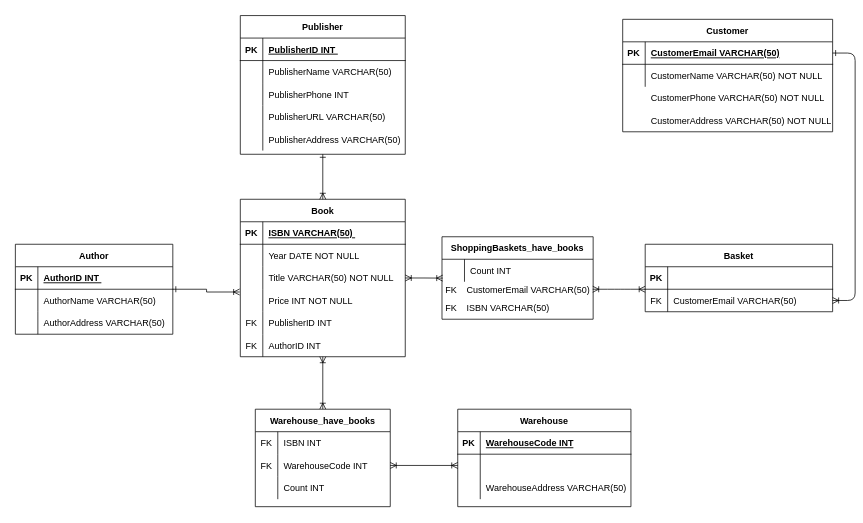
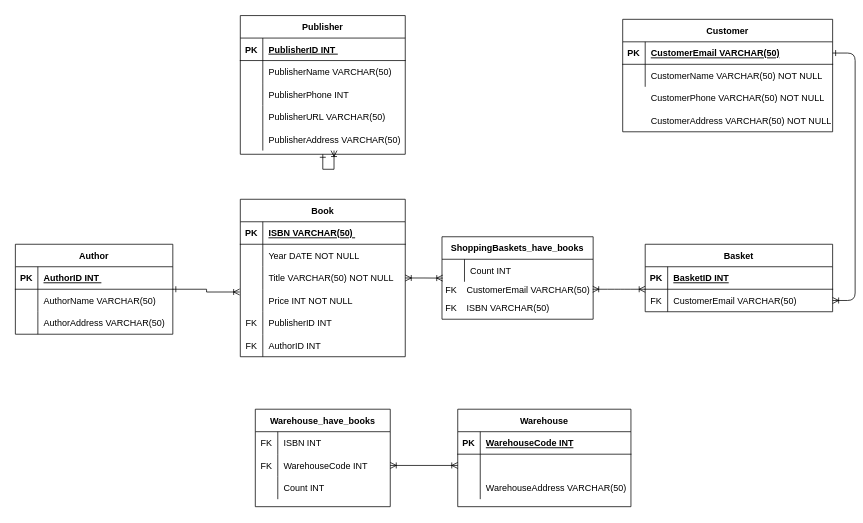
  <mxCell id="0" />
  <mxCell id="1" parent="0" />
  <mxCell id="2" value="" style="edgeStyle=entityRelationEdgeStyle;endArrow=ERoneToMany;startArrow=ERone;endFill=0;startFill=0;" parent="1" source="11" target="7" edge="1"><mxGeometry width="100" height="100" relative="1" as="geometry"><mxPoint x="690" y="735" as="sourcePoint" /><mxPoint x="790" y="635" as="targetPoint" /></mxGeometry></mxCell>
  <mxCell id="3" value="Basket" style="shape=table;startSize=30;container=1;collapsible=1;childLayout=tableLayout;fixedRows=1;rowLines=0;fontStyle=1;align=center;resizeLast=1;" parent="1" vertex="1"><mxGeometry x="860" y="325" width="250" height="90" as="geometry" /></mxCell>
  <mxCell id="4" value="" style="shape=partialRectangle;collapsible=0;dropTarget=0;pointerEvents=0;fillColor=none;points=[[0,0.5],[1,0.5]];portConstraint=eastwest;top=0;left=0;right=0;bottom=1;" parent="3" vertex="1"><mxGeometry y="30" width="250" height="30" as="geometry" /></mxCell>
  <mxCell id="5" value="PK" style="shape=partialRectangle;overflow=hidden;connectable=0;fillColor=none;top=0;left=0;bottom=0;right=0;fontStyle=1;" parent="4" vertex="1"><mxGeometry width="30" height="30" as="geometry" /></mxCell>
+ <mxCell id="6" value="BasketID INT" style="shape=partialRectangle;overflow=hidden;connectable=0;fillColor=none;top=0;left=0;bottom=0;right=0;align=left;spacingLeft=6;fontStyle=5;" parent="4" vertex="1"><mxGeometry x="30" width="220" height="30" as="geometry" /></mxCell>
  <mxCell id="7" value="" style="shape=partialRectangle;collapsible=0;dropTarget=0;pointerEvents=0;fillColor=none;points=[[0,0.5],[1,0.5]];portConstraint=eastwest;top=0;left=0;right=0;bottom=0;" parent="3" vertex="1"><mxGeometry y="60" width="250" height="30" as="geometry" /></mxCell>
  <mxCell id="8" value="FK" style="shape=partialRectangle;overflow=hidden;connectable=0;fillColor=none;top=0;left=0;bottom=0;right=0;" parent="7" vertex="1"><mxGeometry width="30" height="30" as="geometry" /></mxCell>
  <mxCell id="9" value="CustomerEmail VARCHAR(50)" style="shape=partialRectangle;overflow=hidden;connectable=0;fillColor=none;top=0;left=0;bottom=0;right=0;align=left;spacingLeft=6;fontStyle=0" parent="7" vertex="1"><mxGeometry x="30" width="220" height="30" as="geometry" /></mxCell>
  <mxCell id="10" value="Customer" style="shape=table;startSize=30;container=1;collapsible=1;childLayout=tableLayout;fixedRows=1;rowLines=0;fontStyle=1;align=center;resizeLast=1;" parent="1" vertex="1"><mxGeometry x="830" y="25" width="280" height="150" as="geometry" /></mxCell>
  <mxCell id="11" value="" style="shape=partialRectangle;collapsible=0;dropTarget=0;pointerEvents=0;fillColor=none;points=[[0,0.5],[1,0.5]];portConstraint=eastwest;top=0;left=0;right=0;bottom=1;" parent="10" vertex="1"><mxGeometry y="30" width="280" height="30" as="geometry" /></mxCell>
  <mxCell id="12" value="PK" style="shape=partialRectangle;overflow=hidden;connectable=0;fillColor=none;top=0;left=0;bottom=0;right=0;fontStyle=1;" parent="11" vertex="1"><mxGeometry width="30" height="30" as="geometry" /></mxCell>
  <mxCell id="13" value="CustomerEmail VARCHAR(50)" style="shape=partialRectangle;overflow=hidden;connectable=0;fillColor=none;top=0;left=0;bottom=0;right=0;align=left;spacingLeft=6;fontStyle=5;" parent="11" vertex="1"><mxGeometry x="30" width="250" height="30" as="geometry" /></mxCell>
  <mxCell id="14" value="" style="shape=partialRectangle;collapsible=0;dropTarget=0;pointerEvents=0;fillColor=none;points=[[0,0.5],[1,0.5]];portConstraint=eastwest;top=0;left=0;right=0;bottom=0;" parent="10" vertex="1"><mxGeometry y="60" width="280" height="30" as="geometry" /></mxCell>
  <mxCell id="15" value="" style="shape=partialRectangle;overflow=hidden;connectable=0;fillColor=none;top=0;left=0;bottom=0;right=0;" parent="14" vertex="1"><mxGeometry width="30" height="30" as="geometry" /></mxCell>
  <mxCell id="16" value="CustomerName VARCHAR(50) NOT NULL" style="shape=partialRectangle;overflow=hidden;connectable=0;fillColor=none;top=0;left=0;bottom=0;right=0;align=left;spacingLeft=6;" parent="14" vertex="1"><mxGeometry x="30" width="250" height="30" as="geometry" /></mxCell>
  <mxCell id="17" value="" style="shape=partialRectangle;collapsible=0;dropTarget=0;pointerEvents=0;fillColor=none;points=[[0,0.5],[1,0.5]];portConstraint=eastwest;top=0;left=0;right=0;bottom=0;" vertex="1" parent="1"><mxGeometry x="830" y="115" width="280" height="30" as="geometry" /></mxCell>
  <mxCell id="18" value="" style="shape=partialRectangle;overflow=hidden;connectable=0;fillColor=none;top=0;left=0;bottom=0;right=0;" vertex="1" parent="17"><mxGeometry width="30" height="30" as="geometry" /></mxCell>
  <mxCell id="19" value="CustomerPhone VARCHAR(50) NOT NULL" style="shape=partialRectangle;overflow=hidden;connectable=0;fillColor=none;top=0;left=0;bottom=0;right=0;align=left;spacingLeft=6;" vertex="1" parent="17"><mxGeometry x="30" width="250" height="30" as="geometry" /></mxCell>
  <mxCell id="20" value="" style="shape=partialRectangle;collapsible=0;dropTarget=0;pointerEvents=0;fillColor=none;points=[[0,0.5],[1,0.5]];portConstraint=eastwest;top=0;left=0;right=0;bottom=0;" vertex="1" parent="1"><mxGeometry x="830" y="145" width="280" height="30" as="geometry" /></mxCell>
  <mxCell id="21" value="" style="shape=partialRectangle;overflow=hidden;connectable=0;fillColor=none;top=0;left=0;bottom=0;right=0;" vertex="1" parent="20"><mxGeometry width="30" height="30" as="geometry" /></mxCell>
  <mxCell id="22" value="CustomerAddress VARCHAR(50) NOT NULL" style="shape=partialRectangle;overflow=hidden;connectable=0;fillColor=none;top=0;left=0;bottom=0;right=0;align=left;spacingLeft=6;" vertex="1" parent="20"><mxGeometry x="30" width="250" height="30" as="geometry" /></mxCell>
  <mxCell id="23" value="" style="edgeStyle=entityRelationEdgeStyle;endArrow=ERoneToMany;startArrow=ERoneToMany;endFill=0;startFill=0;entryX=0;entryY=0;entryDx=0;entryDy=0;entryPerimeter=0;" edge="1" parent="1" target="7"><mxGeometry width="100" height="100" relative="1" as="geometry"><mxPoint x="790" y="385" as="sourcePoint" /><mxPoint x="790" y="558" as="targetPoint" /></mxGeometry></mxCell>
  <mxCell id="24" value="" style="group;" vertex="1" connectable="0" parent="1"><mxGeometry x="589" y="315" width="210" height="110" as="geometry" /></mxCell>
  <mxCell id="25" value="FK" style="shape=partialRectangle;overflow=hidden;connectable=0;fillColor=none;top=0;left=0;bottom=0;right=0;" vertex="1" parent="24"><mxGeometry y="80" width="25.2" height="30" as="geometry" /></mxCell>
  <mxCell id="26" value="" style="group" vertex="1" connectable="0" parent="24"><mxGeometry width="210" height="110" as="geometry" /></mxCell>
  <mxCell id="27" value="ShoppingBaskets_have_books" style="shape=table;startSize=30;container=1;collapsible=1;childLayout=tableLayout;fixedRows=1;rowLines=0;fontStyle=1;align=center;resizeLast=1;" vertex="1" parent="26"><mxGeometry width="201.6" height="110" as="geometry" /></mxCell>
  <mxCell id="28" value="" style="shape=partialRectangle;collapsible=0;dropTarget=0;pointerEvents=0;fillColor=none;points=[[0,0.5],[1,0.5]];portConstraint=eastwest;top=0;left=0;right=0;bottom=0;" vertex="1" parent="27"><mxGeometry y="30" width="201.6" height="30" as="geometry" /></mxCell>
  <mxCell id="29" value="" style="shape=partialRectangle;overflow=hidden;connectable=0;fillColor=none;top=0;left=0;bottom=0;right=0;" vertex="1" parent="28"><mxGeometry width="30" height="30" as="geometry" /></mxCell>
  <mxCell id="30" value="Count INT" style="shape=partialRectangle;overflow=hidden;connectable=0;fillColor=none;top=0;left=0;bottom=0;right=0;align=left;spacingLeft=6;fontStyle=0" vertex="1" parent="28"><mxGeometry x="30" width="171.6" height="30" as="geometry" /></mxCell>
  <mxCell id="31" value="FK" style="shape=partialRectangle;overflow=hidden;connectable=0;fillColor=none;top=0;left=0;bottom=0;right=0;" vertex="1" parent="26"><mxGeometry y="55" width="25.2" height="30" as="geometry" /></mxCell>
  <mxCell id="32" value="CustomerEmail VARCHAR(50)" style="shape=partialRectangle;overflow=hidden;connectable=0;fillColor=none;top=0;left=0;bottom=0;right=0;align=left;spacingLeft=6;fontStyle=0" vertex="1" parent="26"><mxGeometry x="25.2" y="55" width="184.8" height="30" as="geometry" /></mxCell>
  <mxCell id="33" value="ISBN VARCHAR(50)" style="shape=partialRectangle;overflow=hidden;connectable=0;fillColor=none;top=0;left=0;bottom=0;right=0;align=left;spacingLeft=6;fontStyle=0" vertex="1" parent="26"><mxGeometry x="25.2" y="80" width="184.8" height="30" as="geometry" /></mxCell>
- <mxCell id="34" style="edgeStyle=orthogonalEdgeStyle;rounded=0;orthogonalLoop=1;jettySize=auto;html=1;entryX=0.5;entryY=0;entryDx=0;entryDy=0;startArrow=ERoneToMany;startFill=0;endArrow=ERoneToMany;endFill=0;" edge="1" parent="1" source="35" target="83"><mxGeometry relative="1" as="geometry" /></mxCell>
  <mxCell id="35" value="Book" style="shape=table;startSize=30;container=1;collapsible=1;childLayout=tableLayout;fixedRows=1;rowLines=0;fontStyle=1;align=center;resizeLast=1;" vertex="1" parent="1"><mxGeometry x="320" y="265" width="220" height="210" as="geometry" /></mxCell>
  <mxCell id="36" value="" style="shape=partialRectangle;collapsible=0;dropTarget=0;pointerEvents=0;fillColor=none;points=[[0,0.5],[1,0.5]];portConstraint=eastwest;top=0;left=0;right=0;bottom=1;" vertex="1" parent="35"><mxGeometry y="30" width="220" height="30" as="geometry" /></mxCell>
  <mxCell id="37" value="PK" style="shape=partialRectangle;overflow=hidden;connectable=0;fillColor=none;top=0;left=0;bottom=0;right=0;fontStyle=1;" vertex="1" parent="36"><mxGeometry width="30" height="30" as="geometry" /></mxCell>
  <mxCell id="38" value="ISBN VARCHAR(50) " style="shape=partialRectangle;overflow=hidden;connectable=0;fillColor=none;top=0;left=0;bottom=0;right=0;align=left;spacingLeft=6;fontStyle=5;" vertex="1" parent="36"><mxGeometry x="30" width="190" height="30" as="geometry" /></mxCell>
  <mxCell id="39" value="" style="shape=partialRectangle;collapsible=0;dropTarget=0;pointerEvents=0;fillColor=none;points=[[0,0.5],[1,0.5]];portConstraint=eastwest;top=0;left=0;right=0;bottom=0;" vertex="1" parent="35"><mxGeometry y="60" width="220" height="30" as="geometry" /></mxCell>
  <mxCell id="40" value="" style="shape=partialRectangle;overflow=hidden;connectable=0;fillColor=none;top=0;left=0;bottom=0;right=0;" vertex="1" parent="39"><mxGeometry width="30" height="30" as="geometry" /></mxCell>
  <mxCell id="41" value="Year DATE NOT NULL" style="shape=partialRectangle;overflow=hidden;connectable=0;fillColor=none;top=0;left=0;bottom=0;right=0;align=left;spacingLeft=6;fontStyle=0" vertex="1" parent="39"><mxGeometry x="30" width="190" height="30" as="geometry" /></mxCell>
  <mxCell id="42" value="" style="shape=partialRectangle;collapsible=0;dropTarget=0;pointerEvents=0;fillColor=none;points=[[0,0.5],[1,0.5]];portConstraint=eastwest;top=0;left=0;right=0;bottom=0;" vertex="1" parent="35"><mxGeometry y="90" width="220" height="30" as="geometry" /></mxCell>
  <mxCell id="43" value="" style="shape=partialRectangle;overflow=hidden;connectable=0;fillColor=none;top=0;left=0;bottom=0;right=0;" vertex="1" parent="42"><mxGeometry width="30" height="30" as="geometry" /></mxCell>
  <mxCell id="44" value="Title VARCHAR(50) NOT NULL" style="shape=partialRectangle;overflow=hidden;connectable=0;fillColor=none;top=0;left=0;bottom=0;right=0;align=left;spacingLeft=6;fontStyle=0" vertex="1" parent="42"><mxGeometry x="30" width="190" height="30" as="geometry" /></mxCell>
  <mxCell id="45" value="" style="shape=partialRectangle;collapsible=0;dropTarget=0;pointerEvents=0;fillColor=none;points=[[0,0.5],[1,0.5]];portConstraint=eastwest;top=0;left=0;right=0;bottom=0;" vertex="1" parent="35"><mxGeometry y="120" width="220" height="30" as="geometry" /></mxCell>
  <mxCell id="46" value="" style="shape=partialRectangle;overflow=hidden;connectable=0;fillColor=none;top=0;left=0;bottom=0;right=0;" vertex="1" parent="45"><mxGeometry width="30" height="30" as="geometry" /></mxCell>
  <mxCell id="47" value="Price INT NOT NULL" style="shape=partialRectangle;overflow=hidden;connectable=0;fillColor=none;top=0;left=0;bottom=0;right=0;align=left;spacingLeft=6;fontStyle=0" vertex="1" parent="45"><mxGeometry x="30" width="190" height="30" as="geometry" /></mxCell>
  <mxCell id="48" value="" style="shape=partialRectangle;collapsible=0;dropTarget=0;pointerEvents=0;fillColor=none;points=[[0,0.5],[1,0.5]];portConstraint=eastwest;top=0;left=0;right=0;bottom=0;" vertex="1" parent="35"><mxGeometry y="150" width="220" height="30" as="geometry" /></mxCell>
  <mxCell id="49" value="FK" style="shape=partialRectangle;overflow=hidden;connectable=0;fillColor=none;top=0;left=0;bottom=0;right=0;" vertex="1" parent="48"><mxGeometry width="30" height="30" as="geometry" /></mxCell>
  <mxCell id="50" value="PublisherID INT " style="shape=partialRectangle;overflow=hidden;connectable=0;fillColor=none;top=0;left=0;bottom=0;right=0;align=left;spacingLeft=6;fontStyle=0" vertex="1" parent="48"><mxGeometry x="30" width="190" height="30" as="geometry" /></mxCell>
  <mxCell id="51" style="shape=partialRectangle;collapsible=0;dropTarget=0;pointerEvents=0;fillColor=none;points=[[0,0.5],[1,0.5]];portConstraint=eastwest;top=0;left=0;right=0;bottom=0;" vertex="1" parent="35"><mxGeometry y="180" width="220" height="30" as="geometry" /></mxCell>
  <mxCell id="52" value="FK" style="shape=partialRectangle;overflow=hidden;connectable=0;fillColor=none;top=0;left=0;bottom=0;right=0;" vertex="1" parent="51"><mxGeometry width="30" height="30" as="geometry" /></mxCell>
  <mxCell id="53" value="AuthorID INT " style="shape=partialRectangle;overflow=hidden;connectable=0;fillColor=none;top=0;left=0;bottom=0;right=0;align=left;spacingLeft=6;fontStyle=0" vertex="1" parent="51"><mxGeometry x="30" width="190" height="30" as="geometry" /></mxCell>
  <mxCell id="54" style="edgeStyle=orthogonalEdgeStyle;rounded=0;orthogonalLoop=1;jettySize=auto;html=1;exitX=1;exitY=0.5;exitDx=0;exitDy=0;startArrow=ERoneToMany;startFill=0;endArrow=ERoneToMany;endFill=0;" edge="1" parent="1" source="42"><mxGeometry relative="1" as="geometry"><mxPoint x="590" y="370.172" as="targetPoint" /></mxGeometry></mxCell>
- <mxCell id="55" style="edgeStyle=orthogonalEdgeStyle;rounded=0;orthogonalLoop=1;jettySize=auto;html=1;exitX=0.5;exitY=1;exitDx=0;exitDy=0;entryX=0.5;entryY=0;entryDx=0;entryDy=0;startArrow=ERone;startFill=0;endArrow=ERoneToMany;endFill=0;" edge="1" parent="1" source="56" target="35"><mxGeometry relative="1" as="geometry" /></mxCell>
+ <mxCell id="55" style="edgeStyle=orthogonalEdgeStyle;rounded=0;orthogonalLoop=1;jettySize=auto;html=1;exitX=0.5;exitY=1;exitDx=0;exitDy=0;startArrow=ERone;startFill=0;endArrow=ERoneToMany;endFill=0;" edge="1" parent="1" source="56" target="71"><mxGeometry relative="1" as="geometry" /></mxCell>
  <mxCell id="56" value="Publisher" style="shape=table;startSize=30;container=1;collapsible=1;childLayout=tableLayout;fixedRows=1;rowLines=0;fontStyle=1;align=center;resizeLast=1;strokeColor=#000000;" vertex="1" parent="1"><mxGeometry x="320" y="20" width="220" height="185" as="geometry" /></mxCell>
  <mxCell id="57" value="" style="shape=partialRectangle;collapsible=0;dropTarget=0;pointerEvents=0;fillColor=none;top=0;left=0;bottom=1;right=0;points=[[0,0.5],[1,0.5]];portConstraint=eastwest;" vertex="1" parent="56"><mxGeometry y="30" width="220" height="30" as="geometry" /></mxCell>
  <mxCell id="58" value="PK" style="shape=partialRectangle;connectable=0;fillColor=none;top=0;left=0;bottom=0;right=0;fontStyle=1;overflow=hidden;" vertex="1" parent="57"><mxGeometry width="30" height="30" as="geometry" /></mxCell>
  <mxCell id="59" value="PublisherID INT " style="shape=partialRectangle;connectable=0;fillColor=none;top=0;left=0;bottom=0;right=0;align=left;spacingLeft=6;fontStyle=5;overflow=hidden;" vertex="1" parent="57"><mxGeometry x="30" width="190" height="30" as="geometry" /></mxCell>
  <mxCell id="60" value="" style="shape=partialRectangle;collapsible=0;dropTarget=0;pointerEvents=0;fillColor=none;top=0;left=0;bottom=0;right=0;points=[[0,0.5],[1,0.5]];portConstraint=eastwest;" vertex="1" parent="56"><mxGeometry y="60" width="220" height="30" as="geometry" /></mxCell>
  <mxCell id="61" value="" style="shape=partialRectangle;connectable=0;fillColor=none;top=0;left=0;bottom=0;right=0;editable=1;overflow=hidden;" vertex="1" parent="60"><mxGeometry width="30" height="30" as="geometry" /></mxCell>
  <mxCell id="62" value="PublisherName VARCHAR(50)" style="shape=partialRectangle;connectable=0;fillColor=none;top=0;left=0;bottom=0;right=0;align=left;spacingLeft=6;overflow=hidden;" vertex="1" parent="60"><mxGeometry x="30" width="190" height="30" as="geometry" /></mxCell>
  <mxCell id="63" value="" style="shape=partialRectangle;collapsible=0;dropTarget=0;pointerEvents=0;fillColor=none;top=0;left=0;bottom=0;right=0;points=[[0,0.5],[1,0.5]];portConstraint=eastwest;" vertex="1" parent="56"><mxGeometry y="90" width="220" height="30" as="geometry" /></mxCell>
  <mxCell id="64" value="" style="shape=partialRectangle;connectable=0;fillColor=none;top=0;left=0;bottom=0;right=0;editable=1;overflow=hidden;" vertex="1" parent="63"><mxGeometry width="30" height="30" as="geometry" /></mxCell>
  <mxCell id="65" value="PublisherPhone INT" style="shape=partialRectangle;connectable=0;fillColor=none;top=0;left=0;bottom=0;right=0;align=left;spacingLeft=6;overflow=hidden;" vertex="1" parent="63"><mxGeometry x="30" width="190" height="30" as="geometry" /></mxCell>
  <mxCell id="66" value="" style="shape=partialRectangle;collapsible=0;dropTarget=0;pointerEvents=0;fillColor=none;top=0;left=0;bottom=0;right=0;points=[[0,0.5],[1,0.5]];portConstraint=eastwest;" vertex="1" parent="56"><mxGeometry y="120" width="220" height="30" as="geometry" /></mxCell>
  <mxCell id="67" value="" style="shape=partialRectangle;connectable=0;fillColor=none;top=0;left=0;bottom=0;right=0;editable=1;overflow=hidden;" vertex="1" parent="66"><mxGeometry width="30" height="30" as="geometry" /></mxCell>
  <mxCell id="68" value="PublisherURL VARCHAR(50)" style="shape=partialRectangle;connectable=0;fillColor=none;top=0;left=0;bottom=0;right=0;align=left;spacingLeft=6;overflow=hidden;" vertex="1" parent="66"><mxGeometry x="30" width="190" height="30" as="geometry" /></mxCell>
  <mxCell id="69" style="shape=partialRectangle;collapsible=0;dropTarget=0;pointerEvents=0;fillColor=none;top=0;left=0;bottom=0;right=0;points=[[0,0.5],[1,0.5]];portConstraint=eastwest;" vertex="1" parent="56"><mxGeometry y="150" width="220" height="30" as="geometry" /></mxCell>
  <mxCell id="70" style="shape=partialRectangle;connectable=0;fillColor=none;top=0;left=0;bottom=0;right=0;editable=1;overflow=hidden;" vertex="1" parent="69"><mxGeometry width="30" height="30" as="geometry" /></mxCell>
  <mxCell id="71" value="PublisherAddress VARCHAR(50)" style="shape=partialRectangle;connectable=0;fillColor=none;top=0;left=0;bottom=0;right=0;align=left;spacingLeft=6;overflow=hidden;" vertex="1" parent="69"><mxGeometry x="30" width="190" height="30" as="geometry" /></mxCell>
  <mxCell id="72" style="edgeStyle=orthogonalEdgeStyle;rounded=0;orthogonalLoop=1;jettySize=auto;html=1;exitX=1;exitY=0.5;exitDx=0;exitDy=0;entryX=-0.004;entryY=0.122;entryDx=0;entryDy=0;entryPerimeter=0;startArrow=ERone;startFill=0;endArrow=ERoneToMany;endFill=0;" edge="1" parent="1" source="73" target="45"><mxGeometry relative="1" as="geometry" /></mxCell>
  <mxCell id="73" value="Author" style="shape=table;startSize=30;container=1;collapsible=1;childLayout=tableLayout;fixedRows=1;rowLines=0;fontStyle=1;align=center;resizeLast=1;strokeColor=#000000;" vertex="1" parent="1"><mxGeometry x="20" y="325" width="210" height="120" as="geometry" /></mxCell>
  <mxCell id="74" value="" style="shape=partialRectangle;collapsible=0;dropTarget=0;pointerEvents=0;fillColor=none;top=0;left=0;bottom=1;right=0;points=[[0,0.5],[1,0.5]];portConstraint=eastwest;" vertex="1" parent="73"><mxGeometry y="30" width="210" height="30" as="geometry" /></mxCell>
  <mxCell id="75" value="PK" style="shape=partialRectangle;connectable=0;fillColor=none;top=0;left=0;bottom=0;right=0;fontStyle=1;overflow=hidden;" vertex="1" parent="74"><mxGeometry width="30" height="30" as="geometry" /></mxCell>
  <mxCell id="76" value="AuthorID INT " style="shape=partialRectangle;connectable=0;fillColor=none;top=0;left=0;bottom=0;right=0;align=left;spacingLeft=6;fontStyle=5;overflow=hidden;" vertex="1" parent="74"><mxGeometry x="30" width="180" height="30" as="geometry" /></mxCell>
  <mxCell id="77" value="" style="shape=partialRectangle;collapsible=0;dropTarget=0;pointerEvents=0;fillColor=none;top=0;left=0;bottom=0;right=0;points=[[0,0.5],[1,0.5]];portConstraint=eastwest;" vertex="1" parent="73"><mxGeometry y="60" width="210" height="30" as="geometry" /></mxCell>
  <mxCell id="78" value="" style="shape=partialRectangle;connectable=0;fillColor=none;top=0;left=0;bottom=0;right=0;editable=1;overflow=hidden;" vertex="1" parent="77"><mxGeometry width="30" height="30" as="geometry" /></mxCell>
  <mxCell id="79" value="AuthorName VARCHAR(50)" style="shape=partialRectangle;connectable=0;fillColor=none;top=0;left=0;bottom=0;right=0;align=left;spacingLeft=6;overflow=hidden;" vertex="1" parent="77"><mxGeometry x="30" width="180" height="30" as="geometry" /></mxCell>
  <mxCell id="80" value="" style="shape=partialRectangle;collapsible=0;dropTarget=0;pointerEvents=0;fillColor=none;top=0;left=0;bottom=0;right=0;points=[[0,0.5],[1,0.5]];portConstraint=eastwest;" vertex="1" parent="73"><mxGeometry y="90" width="210" height="30" as="geometry" /></mxCell>
  <mxCell id="81" value="" style="shape=partialRectangle;connectable=0;fillColor=none;top=0;left=0;bottom=0;right=0;editable=1;overflow=hidden;" vertex="1" parent="80"><mxGeometry width="30" height="30" as="geometry" /></mxCell>
  <mxCell id="82" value="AuthorAddress VARCHAR(50)" style="shape=partialRectangle;connectable=0;fillColor=none;top=0;left=0;bottom=0;right=0;align=left;spacingLeft=6;overflow=hidden;" vertex="1" parent="80"><mxGeometry x="30" width="180" height="30" as="geometry" /></mxCell>
  <mxCell id="83" value="Warehouse_have_books" style="shape=table;startSize=30;container=1;collapsible=1;childLayout=tableLayout;fixedRows=1;rowLines=0;fontStyle=1;align=center;resizeLast=1;strokeColor=#000000;" vertex="1" parent="1"><mxGeometry x="340" y="545" width="180" height="130" as="geometry" /></mxCell>
  <mxCell id="84" value="" style="shape=partialRectangle;collapsible=0;dropTarget=0;pointerEvents=0;fillColor=none;top=0;left=0;bottom=0;right=0;points=[[0,0.5],[1,0.5]];portConstraint=eastwest;" vertex="1" parent="83"><mxGeometry y="30" width="180" height="30" as="geometry" /></mxCell>
  <mxCell id="85" value="FK" style="shape=partialRectangle;connectable=0;fillColor=none;top=0;left=0;bottom=0;right=0;editable=1;overflow=hidden;" vertex="1" parent="84"><mxGeometry width="30" height="30" as="geometry" /></mxCell>
  <mxCell id="86" value="ISBN INT" style="shape=partialRectangle;connectable=0;fillColor=none;top=0;left=0;bottom=0;right=0;align=left;spacingLeft=6;overflow=hidden;" vertex="1" parent="84"><mxGeometry x="30" width="150" height="30" as="geometry" /></mxCell>
  <mxCell id="87" value="" style="shape=partialRectangle;collapsible=0;dropTarget=0;pointerEvents=0;fillColor=none;top=0;left=0;bottom=0;right=0;points=[[0,0.5],[1,0.5]];portConstraint=eastwest;" vertex="1" parent="83"><mxGeometry y="60" width="180" height="30" as="geometry" /></mxCell>
  <mxCell id="88" value="FK" style="shape=partialRectangle;connectable=0;fillColor=none;top=0;left=0;bottom=0;right=0;editable=1;overflow=hidden;" vertex="1" parent="87"><mxGeometry width="30" height="30" as="geometry" /></mxCell>
  <mxCell id="89" value="WarehouseCode INT" style="shape=partialRectangle;connectable=0;fillColor=none;top=0;left=0;bottom=0;right=0;align=left;spacingLeft=6;overflow=hidden;" vertex="1" parent="87"><mxGeometry x="30" width="150" height="30" as="geometry" /></mxCell>
  <mxCell id="90" value="" style="shape=partialRectangle;collapsible=0;dropTarget=0;pointerEvents=0;fillColor=none;top=0;left=0;bottom=0;right=0;points=[[0,0.5],[1,0.5]];portConstraint=eastwest;" vertex="1" parent="83"><mxGeometry y="90" width="180" height="30" as="geometry" /></mxCell>
  <mxCell id="91" value="" style="shape=partialRectangle;connectable=0;fillColor=none;top=0;left=0;bottom=0;right=0;editable=1;overflow=hidden;" vertex="1" parent="90"><mxGeometry width="30" height="30" as="geometry" /></mxCell>
  <mxCell id="92" value="Count INT" style="shape=partialRectangle;connectable=0;fillColor=none;top=0;left=0;bottom=0;right=0;align=left;spacingLeft=6;overflow=hidden;" vertex="1" parent="90"><mxGeometry x="30" width="150" height="30" as="geometry" /></mxCell>
  <mxCell id="93" value="Warehouse" style="shape=table;startSize=30;container=1;collapsible=1;childLayout=tableLayout;fixedRows=1;rowLines=0;fontStyle=1;align=center;resizeLast=1;strokeColor=#000000;" vertex="1" parent="1"><mxGeometry x="610" y="545" width="231" height="130" as="geometry" /></mxCell>
  <mxCell id="94" value="" style="shape=partialRectangle;collapsible=0;dropTarget=0;pointerEvents=0;fillColor=none;top=0;left=0;bottom=1;right=0;points=[[0,0.5],[1,0.5]];portConstraint=eastwest;" vertex="1" parent="93"><mxGeometry y="30" width="231" height="30" as="geometry" /></mxCell>
  <mxCell id="95" value="PK" style="shape=partialRectangle;connectable=0;fillColor=none;top=0;left=0;bottom=0;right=0;fontStyle=1;overflow=hidden;" vertex="1" parent="94"><mxGeometry width="30" height="30" as="geometry" /></mxCell>
  <mxCell id="96" value="WarehouseCode INT" style="shape=partialRectangle;connectable=0;fillColor=none;top=0;left=0;bottom=0;right=0;align=left;spacingLeft=6;fontStyle=5;overflow=hidden;" vertex="1" parent="94"><mxGeometry x="30" width="201" height="30" as="geometry" /></mxCell>
  <mxCell id="97" value="" style="shape=partialRectangle;collapsible=0;dropTarget=0;pointerEvents=0;fillColor=none;top=0;left=0;bottom=0;right=0;points=[[0,0.5],[1,0.5]];portConstraint=eastwest;" vertex="1" parent="93"><mxGeometry y="60" width="231" height="30" as="geometry" /></mxCell>
  <mxCell id="98" value="" style="shape=partialRectangle;connectable=0;fillColor=none;top=0;left=0;bottom=0;right=0;editable=1;overflow=hidden;" vertex="1" parent="97"><mxGeometry width="30" height="30" as="geometry" /></mxCell>
  <mxCell id="99" value="" style="shape=partialRectangle;collapsible=0;dropTarget=0;pointerEvents=0;fillColor=none;top=0;left=0;bottom=0;right=0;points=[[0,0.5],[1,0.5]];portConstraint=eastwest;" vertex="1" parent="93"><mxGeometry y="90" width="231" height="30" as="geometry" /></mxCell>
  <mxCell id="100" value="" style="shape=partialRectangle;connectable=0;fillColor=none;top=0;left=0;bottom=0;right=0;editable=1;overflow=hidden;" vertex="1" parent="99"><mxGeometry width="30" height="30" as="geometry" /></mxCell>
  <mxCell id="101" value="WarehouseAddress VARCHAR(50)" style="shape=partialRectangle;connectable=0;fillColor=none;top=0;left=0;bottom=0;right=0;align=left;spacingLeft=6;overflow=hidden;" vertex="1" parent="99"><mxGeometry x="30" width="201" height="30" as="geometry" /></mxCell>
  <mxCell id="102" style="edgeStyle=orthogonalEdgeStyle;rounded=0;orthogonalLoop=1;jettySize=auto;html=1;exitX=1;exitY=0.5;exitDx=0;exitDy=0;entryX=0;entryY=0.5;entryDx=0;entryDy=0;startArrow=ERoneToMany;startFill=0;endArrow=ERoneToMany;endFill=0;" edge="1" parent="1" source="87" target="97"><mxGeometry relative="1" as="geometry" /></mxCell>
